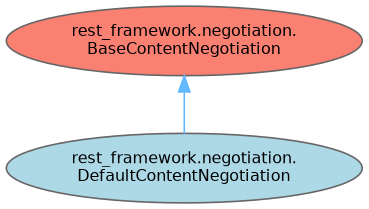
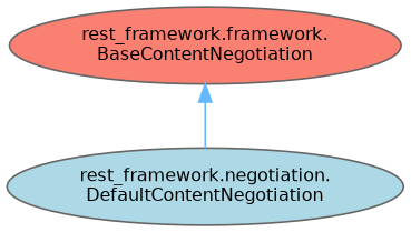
  digraph {
    node [color=gray40 fontname=Helvetica fontsize=10 shape=ellipse style=filled]
-   n1 [fillcolor=salmon fontcolor=black height=0.2 label="rest_framework.negotiation.\lBaseContentNegotiation" width=0.4]
+   n1 [fillcolor=salmon fontcolor=black height=0.2 label="rest_framework.framework.\lBaseContentNegotiation" width=0.4]
    n2 [fillcolor=lightblue height=0.2 label="rest_framework.negotiation.\lDefaultContentNegotiation" width=0.4]
    n1 -> n2 [color=steelblue1 dir=back fontname=Helvetica fontsize=10 labelfontname=Helvetica labelfontsize=10 style=solid]
  }
